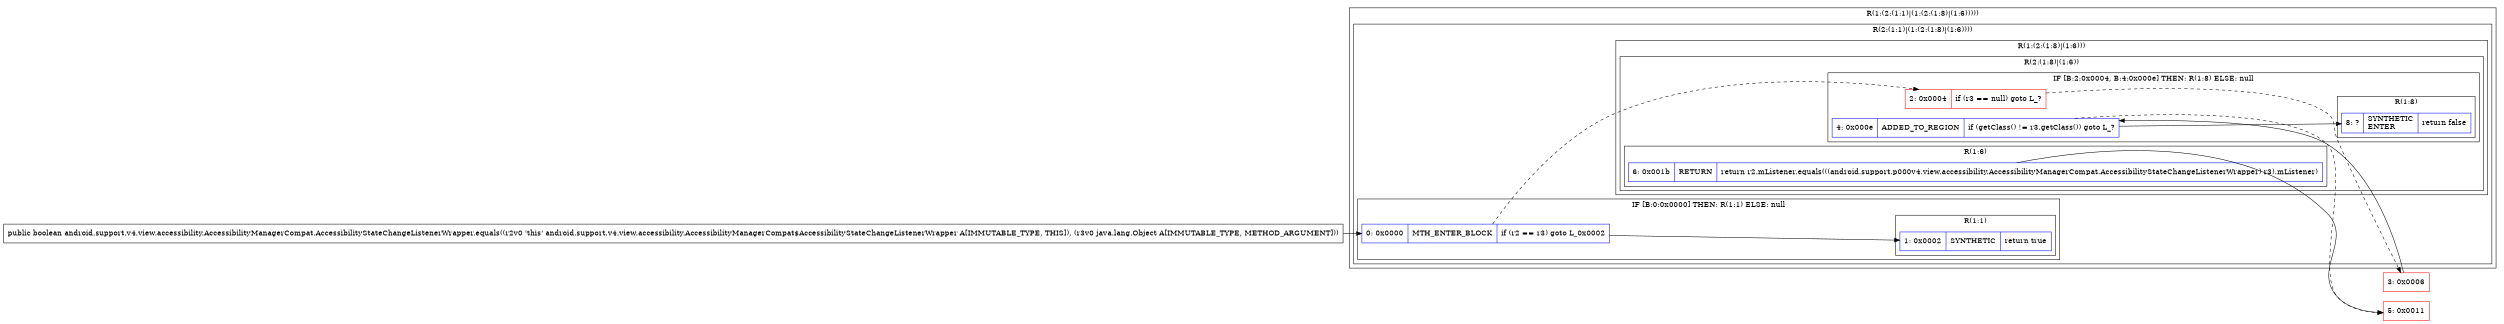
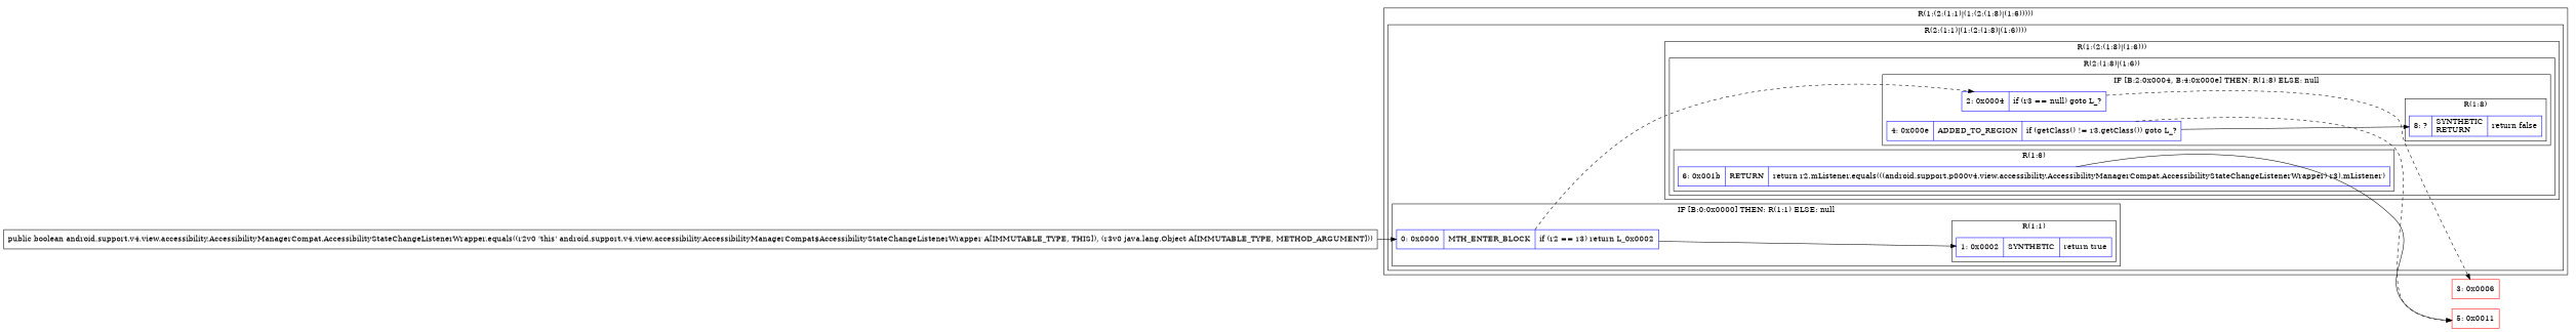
  digraph {
    rankdir=LR
    node [color=blue shape=record]
    n1 [label="{1\:\ 0x0002|SYNTHETIC\l|return true\l}"]
-   n2 [label="{0\:\ 0x0000|MTH_ENTER_BLOCK\l|if (r2 == r3) goto L_0x0002\l}"]
-   n3 [label="{8\:\ ?|SYNTHETIC\lENTER\l|return false\l}"]
-   n4 [color=red label="{2\:\ 0x0004|if (r3 == null) goto L_?\l}"]
+   n2 [label="{0\:\ 0x0000|MTH_ENTER_BLOCK\l|if (r2 == r3) return L_0x0002\l}"]
+   n3 [label="{8\:\ ?|SYNTHETIC\lRETURN\l|return false\l}"]
+   n4 [label="{2\:\ 0x0004|if (r3 == null) goto L_?\l}"]
    n5 [label="{4\:\ 0x000e|ADDED_TO_REGION\l|if (getClass() != r3.getClass()) goto L_?\l}"]
    n6 [label="{6\:\ 0x001b|RETURN\l|return r2.mListener.equals(((android.support.p000v4.view.accessibility.AccessibilityManagerCompat.AccessibilityStateChangeListenerWrapper) r3).mListener)\l}"]
    n7 [color=red label="{3\:\ 0x0006}"]
    n8 [color=red label="{5\:\ 0x0011}"]
    n9 [label="{public boolean android.support.v4.view.accessibility.AccessibilityManagerCompat.AccessibilityStateChangeListenerWrapper.equals((r2v0 'this' android.support.v4.view.accessibility.AccessibilityManagerCompat$AccessibilityStateChangeListenerWrapper A[IMMUTABLE_TYPE, THIS]), (r3v0 java.lang.Object A[IMMUTABLE_TYPE, METHOD_ARGUMENT])) }" color=""]
    subgraph cluster_1 {
      label="R(1:(2:(1:1)|(1:(2:(1:8)|(1:6)))))"
      subgraph cluster_2 {
        label="R(2:(1:1)|(1:(2:(1:8)|(1:6))))"
        subgraph cluster_3 {
          label="IF [B:0:0x0000] THEN: R(1:1) ELSE: null"
          n2
          subgraph cluster_4 {
            label="R(1:1)"
            n1
          }
        }
        subgraph cluster_5 {
          label="R(1:(2:(1:8)|(1:6)))"
          subgraph cluster_6 {
            label="R(2:(1:8)|(1:6))"
            subgraph cluster_7 {
              label="IF [B:2:0x0004, B:4:0x000e] THEN: R(1:8) ELSE: null"
              n4
              n5
              subgraph cluster_8 {
                label="R(1:8)"
                n3
              }
            }
            subgraph cluster_9 {
              label="R(1:6)"
              n6
            }
          }
        }
      }
    }
    n2 -> n1
    n2 -> n4 [style=dashed]
    n4 -> n7 [style=dashed]
    n5 -> n3
    n5 -> n8 [style=dashed]
    n6 -> n8
-   n7 -> n5
    n9 -> n2
  }
